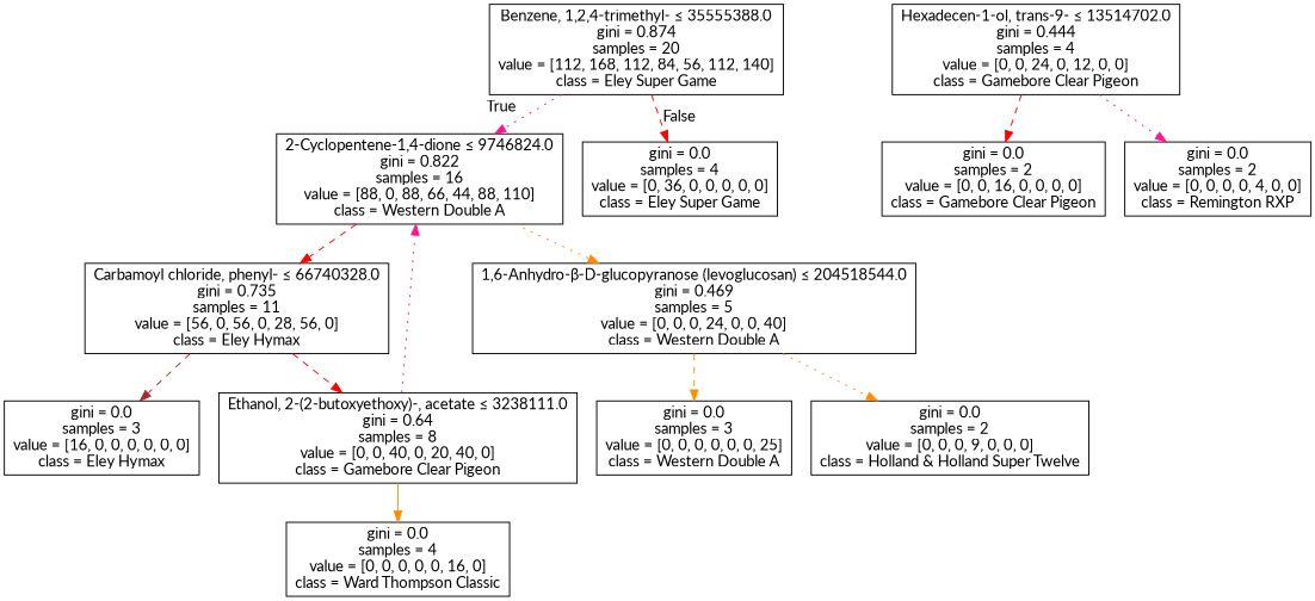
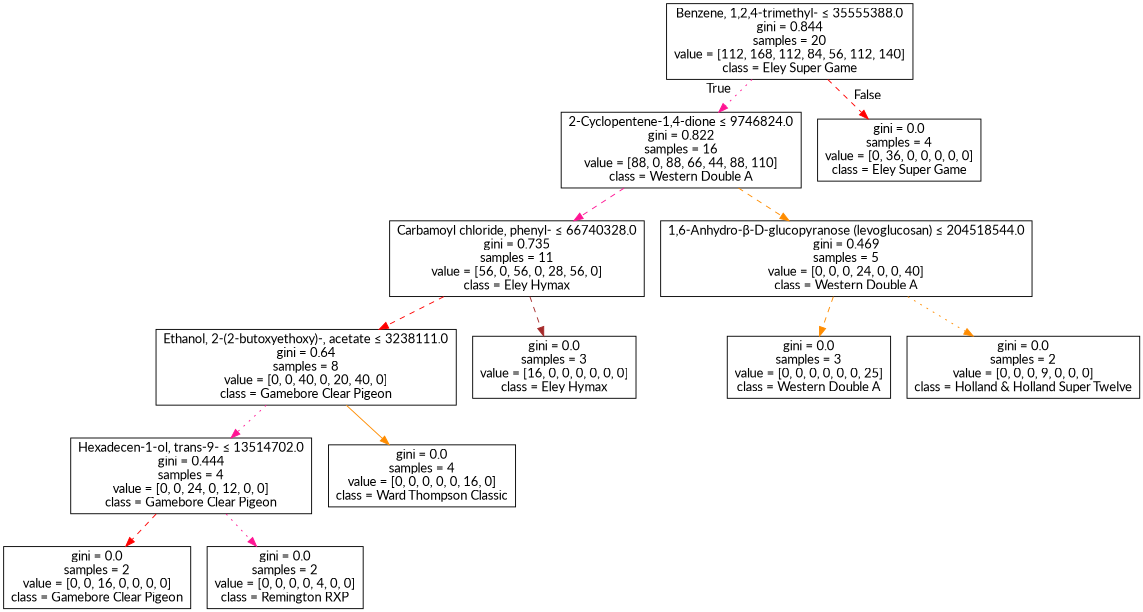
  digraph {
    fontname=Lato
    node [fontname=Lato shape=box]
    edge [color=red fontname=Lato style=dashed]
-   n1 [label=<Benzene, 1,2,4-trimethyl- &le; 35555388.0<br/>gini = 0.874<br/>samples = 20<br/>value = [112, 168, 112, 84, 56, 112, 140]<br/>class = Eley Super Game>]
+   n1 [label=<Benzene, 1,2,4-trimethyl- &le; 35555388.0<br/>gini = 0.844<br/>samples = 20<br/>value = [112, 168, 112, 84, 56, 112, 140]<br/>class = Eley Super Game>]
    n2 [label=<2-Cyclopentene-1,4-dione &le; 9746824.0<br/>gini = 0.822<br/>samples = 16<br/>value = [88, 0, 88, 66, 44, 88, 110]<br/>class = Western Double A>]
    n3 [label=<gini = 0.0<br/>samples = 4<br/>value = [0, 36, 0, 0, 0, 0, 0]<br/>class = Eley Super Game>]
    n4 [label=<Carbamoyl chloride, phenyl- &le; 66740328.0<br/>gini = 0.735<br/>samples = 11<br/>value = [56, 0, 56, 0, 28, 56, 0]<br/>class = Eley Hymax>]
    n5 [label=<1,6-Anhydro-β-D-glucopyranose (levoglucosan) &le; 204518544.0<br/>gini = 0.469<br/>samples = 5<br/>value = [0, 0, 0, 24, 0, 0, 40]<br/>class = Western Double A>]
    n6 [label=<Ethanol, 2-(2-butoxyethoxy)-, acetate &le; 3238111.0<br/>gini = 0.64<br/>samples = 8<br/>value = [0, 0, 40, 0, 20, 40, 0]<br/>class = Gamebore Clear Pigeon>]
    n7 [label=<gini = 0.0<br/>samples = 3<br/>value = [16, 0, 0, 0, 0, 0, 0]<br/>class = Eley Hymax>]
    n8 [label=<gini = 0.0<br/>samples = 3<br/>value = [0, 0, 0, 0, 0, 0, 25]<br/>class = Western Double A>]
    n9 [label=<gini = 0.0<br/>samples = 2<br/>value = [0, 0, 0, 9, 0, 0, 0]<br/>class = Holland &amp; Holland Super Twelve>]
    n10 [label=<Hexadecen-1-ol, trans-9- &le; 13514702.0<br/>gini = 0.444<br/>samples = 4<br/>value = [0, 0, 24, 0, 12, 0, 0]<br/>class = Gamebore Clear Pigeon>]
    n11 [label=<gini = 0.0<br/>samples = 4<br/>value = [0, 0, 0, 0, 0, 16, 0]<br/>class = Ward Thompson Classic>]
    n12 [label=<gini = 0.0<br/>samples = 2<br/>value = [0, 0, 16, 0, 0, 0, 0]<br/>class = Gamebore Clear Pigeon>]
    n13 [label=<gini = 0.0<br/>samples = 2<br/>value = [0, 0, 0, 0, 4, 0, 0]<br/>class = Remington RXP>]
    n1 -> n2 [color=deeppink headlabel=True labelangle=45 labeldistance=2.5 style=dotted]
    n1 -> n3 [headlabel=False labelangle=-45 labeldistance=2.5]
-   n2 -> n4
-   n2 -> n5 [color=darkorange style=dotted]
+   n2 -> n4 [color=deeppink]
+   n2 -> n5 [color=darkorange]
    n4 -> n6
    n4 -> n7 [color=brown]
    n5 -> n8 [color=darkorange]
    n5 -> n9 [color=darkorange style=dotted]
-   n6 -> n2 [color=deeppink style=dotted]
+   n6 -> n10 [color=deeppink style=dotted]
    n6 -> n11 [color=darkorange style=solid]
    n10 -> n12
    n10 -> n13 [color=deeppink style=dotted]
  }
